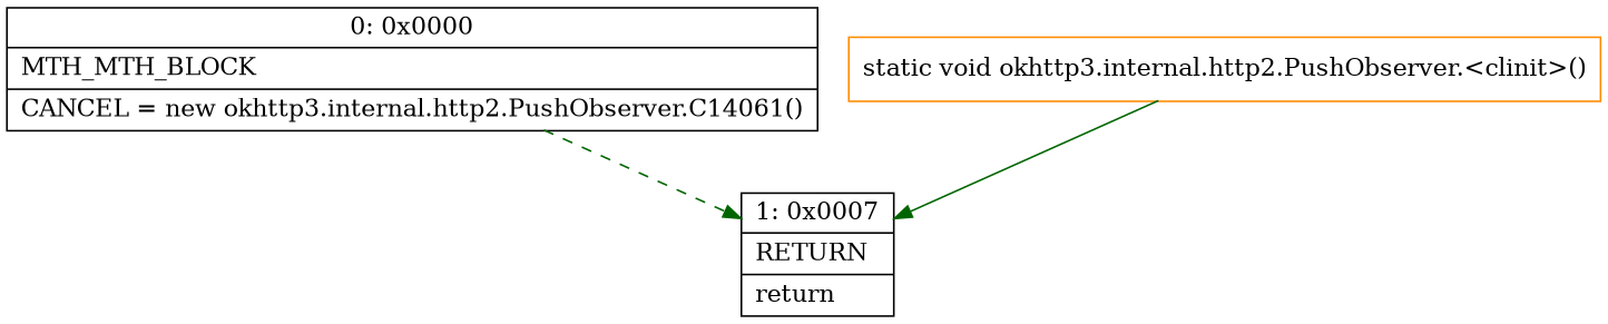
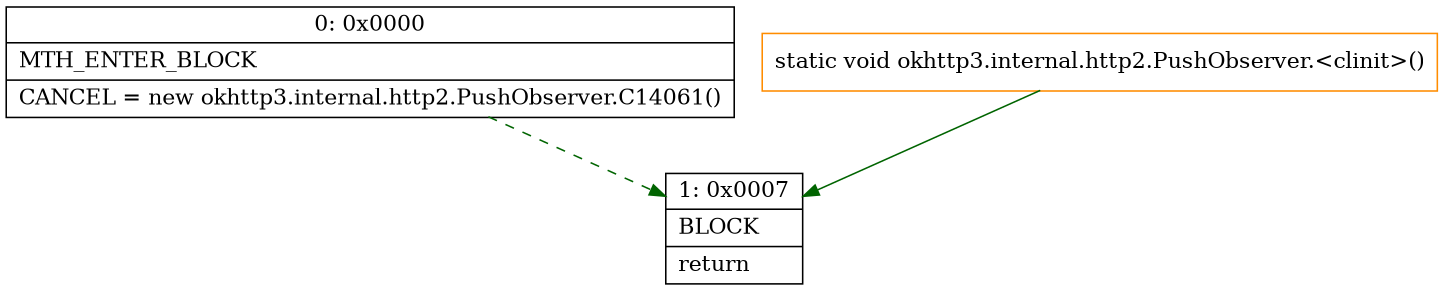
  digraph {
    node [color=black shape=record]
    edge [arrowhead=normal color=darkgreen]
-   n1 [label="{0\:\ 0x0000|MTH_MTH_BLOCK\l|CANCEL = new okhttp3.internal.http2.PushObserver.C14061()\l}"]
-   n2 [label="{1\:\ 0x0007|RETURN\l|return\l}"]
+   n1 [label="{0\:\ 0x0000|MTH_ENTER_BLOCK\l|CANCEL = new okhttp3.internal.http2.PushObserver.C14061()\l}"]
+   n2 [label="{1\:\ 0x0007|BLOCK\l|return\l}"]
    n3 [color=darkorange label="{static void okhttp3.internal.http2.PushObserver.\<clinit\>() }"]
    n1 -> n2 [style=dashed]
    n3 -> n2 [style=solid]
  }
